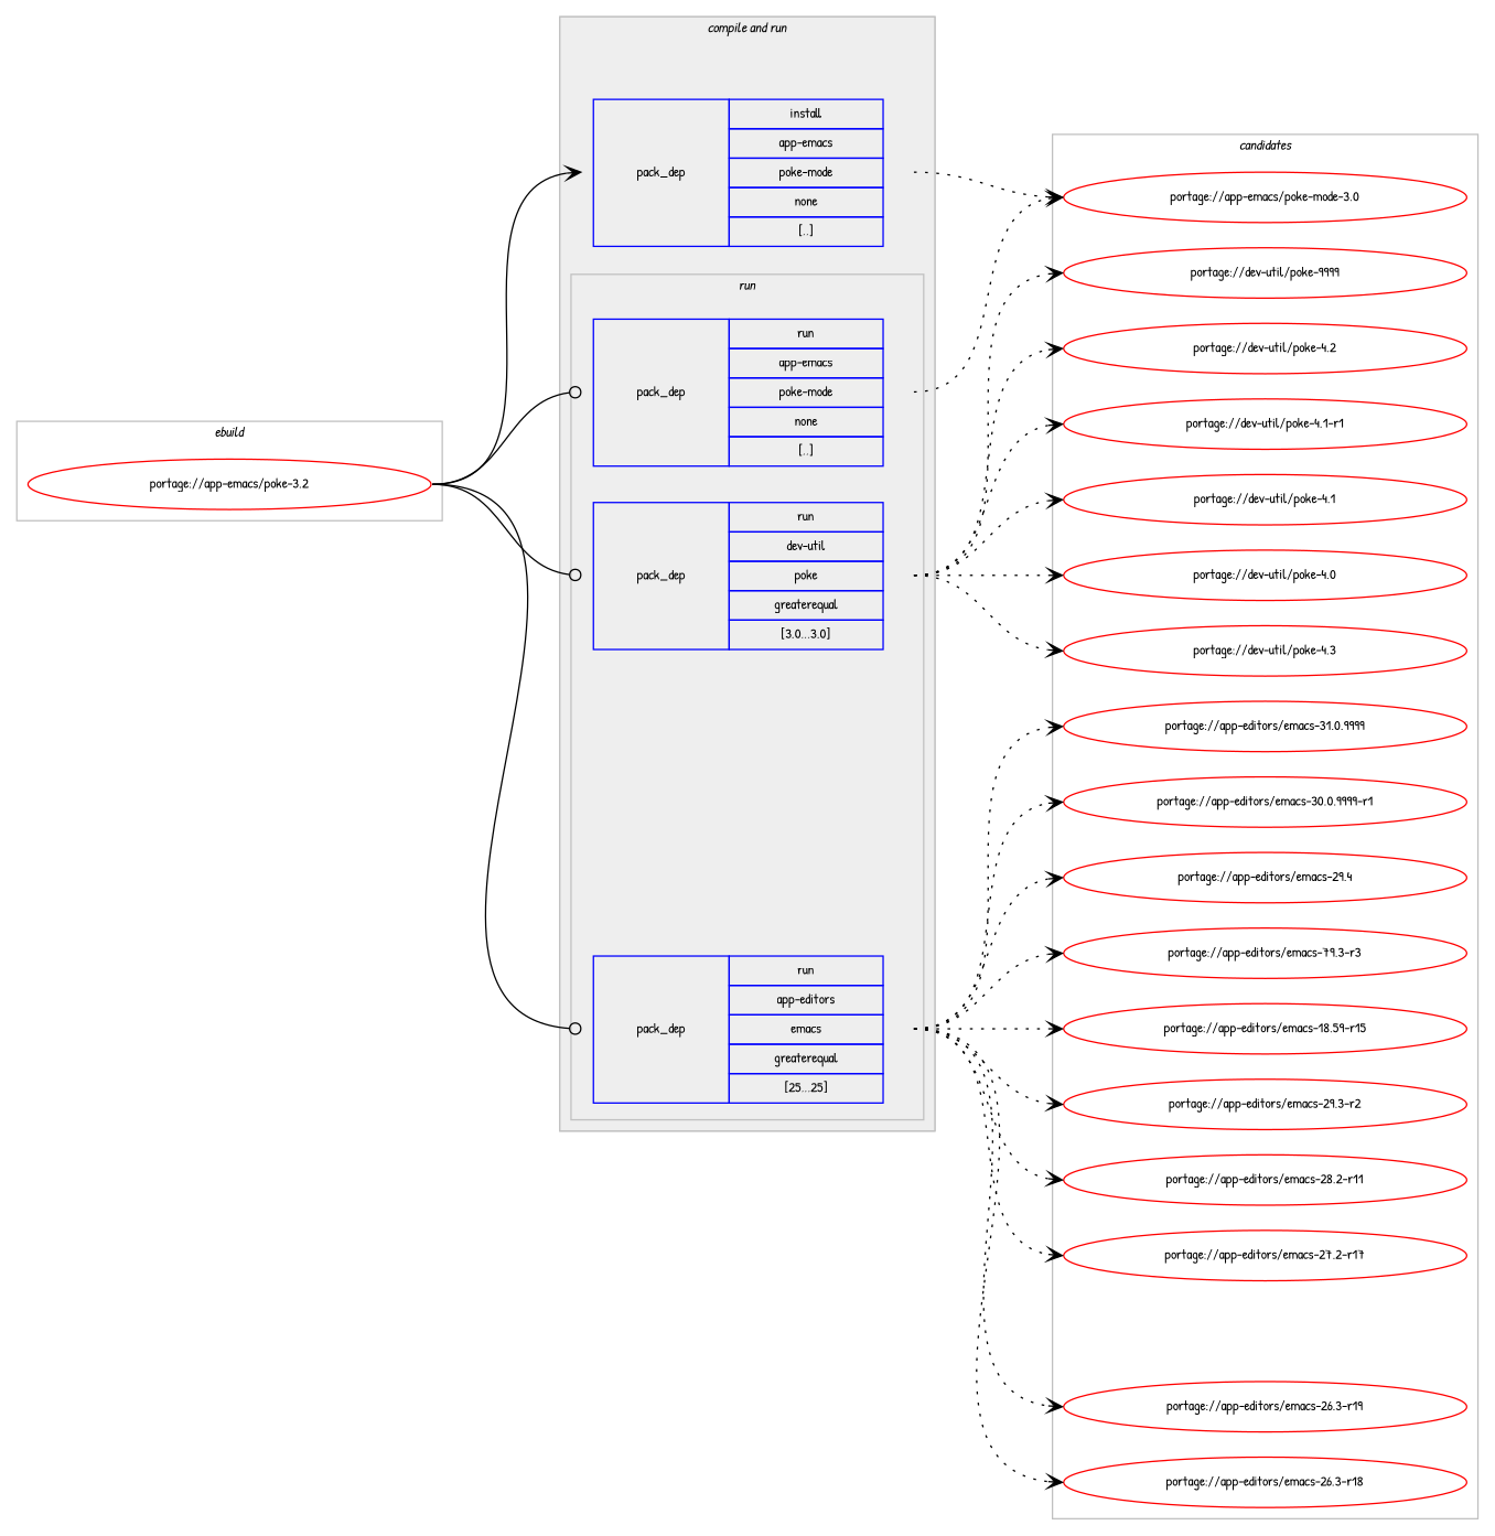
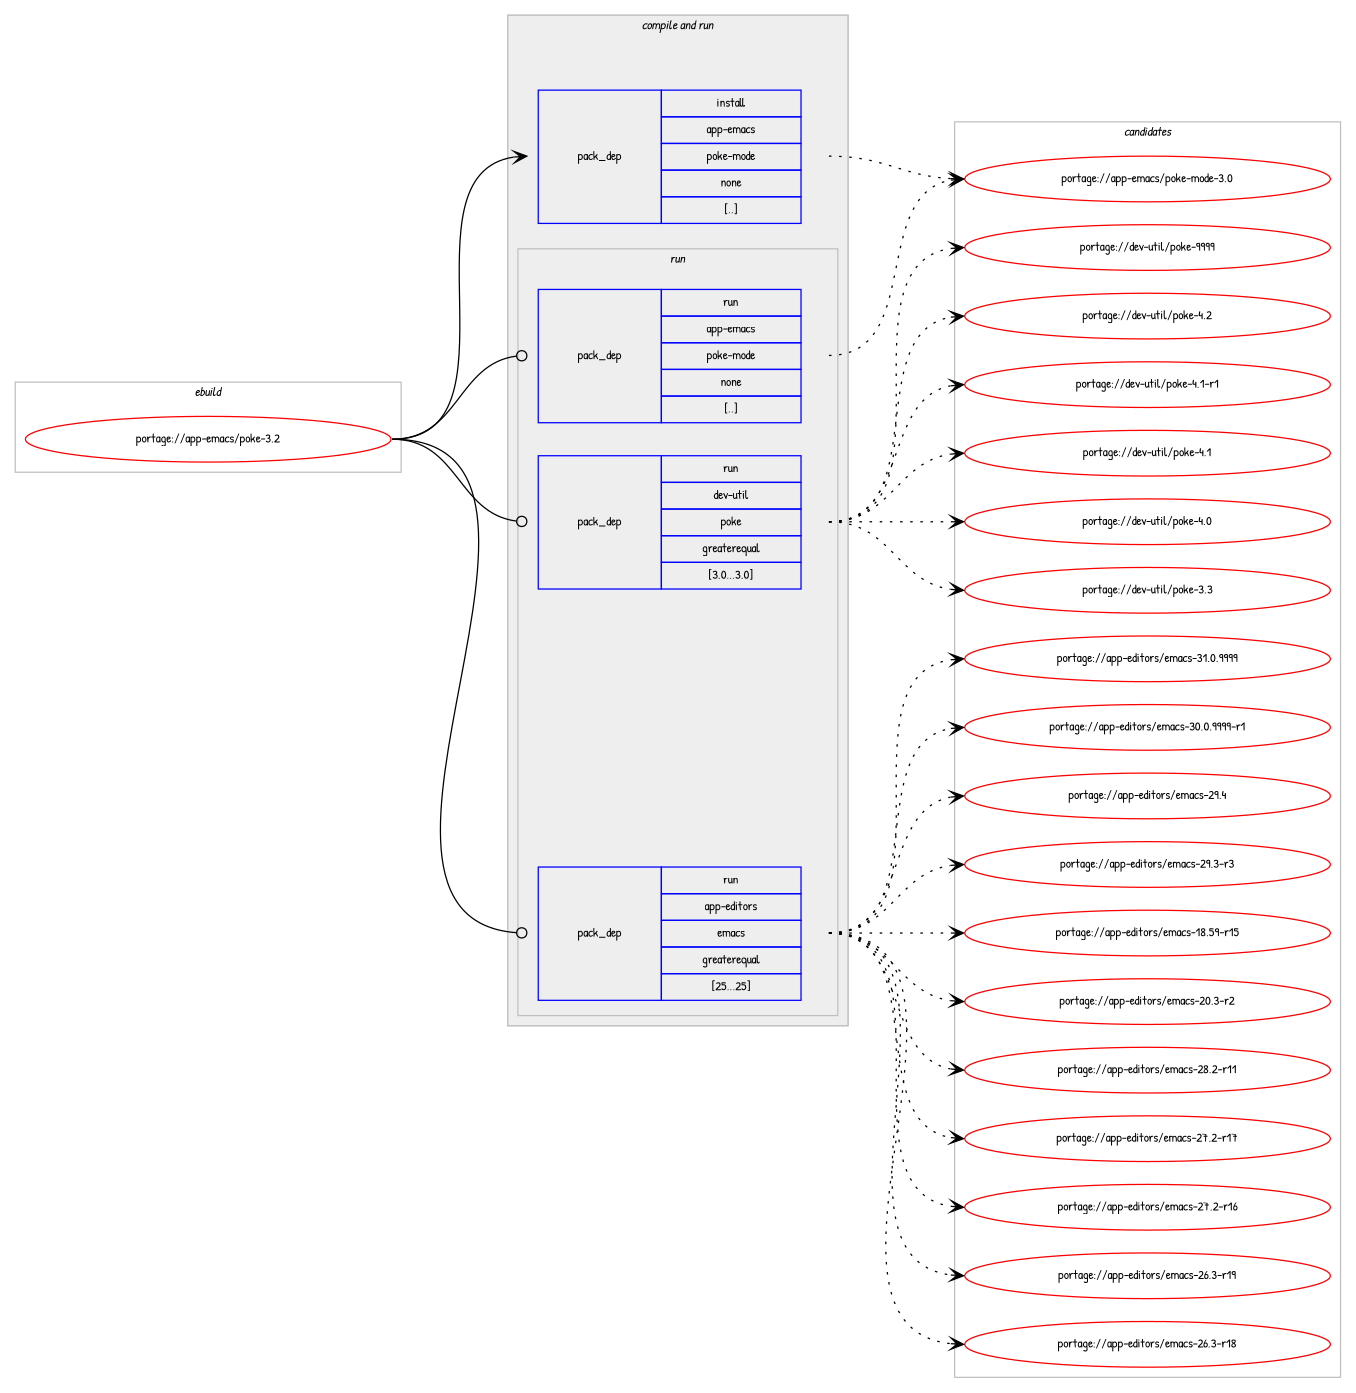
  digraph {
    compound=true
    concentrate=true
    fontname="Patrick Hand"
    fontsize=10
    newrank=true
    rankdir=LR
    ranksep=1.5
    node [color=red fontname="Patrick Hand" fontsize=10]
    edge [arrowhead=vee fontname="Patrick Hand" headport=w style=dotted tailport=e weight=100]
    n1 [label="portage://app-emacs/poke-3.2" width=4]
    n2 [color=blue label=<<TABLE BORDER="0" CELLBORDER="1" CELLSPACING="0" CELLPADDING="4" WIDTH="220"><TR><TD ROWSPAN="6" CELLPADDING="30">pack_dep</TD></TR><TR><TD WIDTH="110">install</TD></TR><TR><TD>app-emacs</TD></TR><TR><TD>poke-mode</TD></TR><TR><TD>none</TD></TR><TR><TD>[,,]</TD></TR></TABLE>> shape=none]
    n3 [color=blue label=<<TABLE BORDER="0" CELLBORDER="1" CELLSPACING="0" CELLPADDING="4" WIDTH="220"><TR><TD ROWSPAN="6" CELLPADDING="30">pack_dep</TD></TR><TR><TD WIDTH="110">run</TD></TR><TR><TD>app-editors</TD></TR><TR><TD>emacs</TD></TR><TR><TD>greaterequal</TD></TR><TR><TD>[25,,,25]</TD></TR></TABLE>> shape=none]
    n4 [color=blue label=<<TABLE BORDER="0" CELLBORDER="1" CELLSPACING="0" CELLPADDING="4" WIDTH="220"><TR><TD ROWSPAN="6" CELLPADDING="30">pack_dep</TD></TR><TR><TD WIDTH="110">run</TD></TR><TR><TD>app-emacs</TD></TR><TR><TD>poke-mode</TD></TR><TR><TD>none</TD></TR><TR><TD>[,,]</TD></TR></TABLE>> shape=none]
    n5 [color=blue label=<<TABLE BORDER="0" CELLBORDER="1" CELLSPACING="0" CELLPADDING="4" WIDTH="220"><TR><TD ROWSPAN="6" CELLPADDING="30">pack_dep</TD></TR><TR><TD WIDTH="110">run</TD></TR><TR><TD>dev-util</TD></TR><TR><TD>poke</TD></TR><TR><TD>greaterequal</TD></TR><TR><TD>[3.0,,,3.0]</TD></TR></TABLE>> shape=none]
    n6 [label="portage://app-emacs/poke-mode-3.0" width=4]
    n7 [label="portage://app-editors/emacs-31.0.9999" width=4]
    n8 [label="portage://app-editors/emacs-30.0.9999-r1" width=4]
    n9 [label="portage://app-editors/emacs-29.4" width=4]
-   n10 [label="portage://app-editors/emacs-79.3-r3" width=4]
-   n11 [label="portage://app-editors/emacs-29.3-r2" width=4]
+   n10 [label="portage://app-editors/emacs-29.3-r3" width=4]
+   n11 [label="portage://app-editors/emacs-20.3-r2" width=4]
    n12 [label="portage://app-editors/emacs-28.2-r11" width=4]
    n13 [label="portage://app-editors/emacs-27.2-r17" width=4]
+   n14 [label="portage://app-editors/emacs-27.2-r16" width=4]
    n15 [label="portage://app-editors/emacs-26.3-r19" width=4]
    n16 [label="portage://app-editors/emacs-26.3-r18" width=4]
    n17 [label="portage://app-editors/emacs-18.59-r15" width=4]
    n18 [label="portage://dev-util/poke-9999" width=4]
    n19 [label="portage://dev-util/poke-4.2" width=4]
    n20 [label="portage://dev-util/poke-4.1-r1" width=4]
    n21 [label="portage://dev-util/poke-4.1" width=4]
    n22 [label="portage://dev-util/poke-4.0" width=4]
-   n23 [label="portage://dev-util/poke-4.3" width=4]
+   n23 [label="portage://dev-util/poke-3.3" width=4]
    subgraph cluster_1 {
      color=gray
      label=<<i>ebuild</i>>
      rank=same
      n1
    }
    subgraph cluster_2 {
      color=gray
      label=<<i>dependencies</i>>
      subgraph cluster_3 {
        color=gray
        fillcolor="#eeeeee"
        label=<<i>compile</i>>
        style=filled
        subgraph sub_4 {
          color=gray
          fillcolor="#eeeeee"
          label=<<i>compile</i>>
          style=filled
          n2
        }
      }
      subgraph cluster_5 {
        color=gray
        fillcolor="#eeeeee"
        label=<<i>compile and run</i>>
        style=filled
      }
      subgraph cluster_6 {
        color=gray
        fillcolor="#eeeeee"
        label=<<i>run</i>>
        style=filled
        subgraph sub_7 {
          color=gray
          fillcolor="#eeeeee"
          label=<<i>run</i>>
          style=filled
          n3
        }
        subgraph sub_8 {
          color=gray
          fillcolor="#eeeeee"
          label=<<i>run</i>>
          style=filled
          n4
        }
        subgraph sub_9 {
          color=gray
          fillcolor="#eeeeee"
          label=<<i>run</i>>
          style=filled
          n5
        }
      }
    }
    subgraph cluster_10 {
      color=gray
      label=<<i>candidates</i>>
      rank=same
      subgraph sub_11 {
        color=black
        label=<<i>candidates</i>>
        nodesep=1
        rank=same
        n6
      }
      subgraph sub_12 {
        color=black
        label=<<i>candidates</i>>
        nodesep=1
        rank=same
        n7
        n8
        n9
        n10
        n11
        n12
        n13
+       n14
        n15
        n16
        n17
      }
      subgraph sub_13 {
        color=black
        label=<<i>candidates</i>>
        nodesep=1
        rank=same
        n6
      }
      subgraph sub_14 {
        color=black
        label=<<i>candidates</i>>
        nodesep=1
        rank=same
        n18
        n19
        n20
        n21
        n22
        n23
      }
    }
    n1 -> n2 [style=solid weight=20]
    n1 -> n3 [arrowhead=odot style=solid weight=20]
    n1 -> n4 [arrowhead=odot style=solid weight=20]
    n1 -> n5 [arrowhead=odot style=solid weight=20]
    n2 -> n6
    n3 -> n7
    n3 -> n8
    n3 -> n9
    n3 -> n10
    n3 -> n11
    n3 -> n12
    n3 -> n13
+   n3 -> n14
    n3 -> n15
    n3 -> n16
    n3 -> n17
    n4 -> n6
    n5 -> n18
    n5 -> n19
    n5 -> n20
    n5 -> n21
    n5 -> n22
    n5 -> n23
  }
